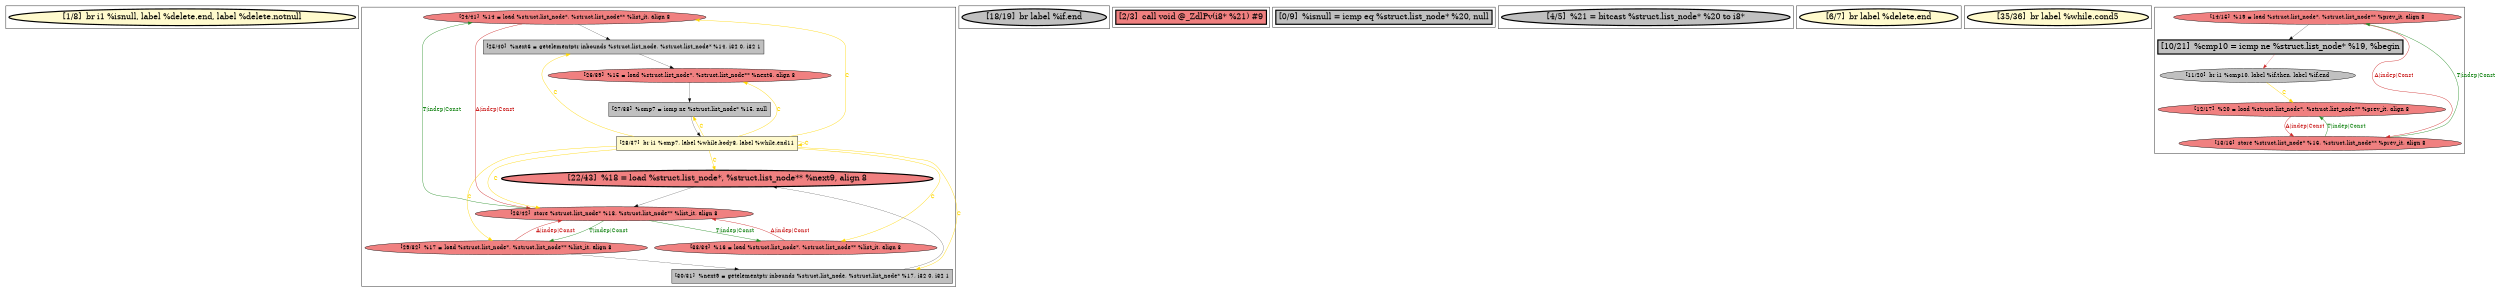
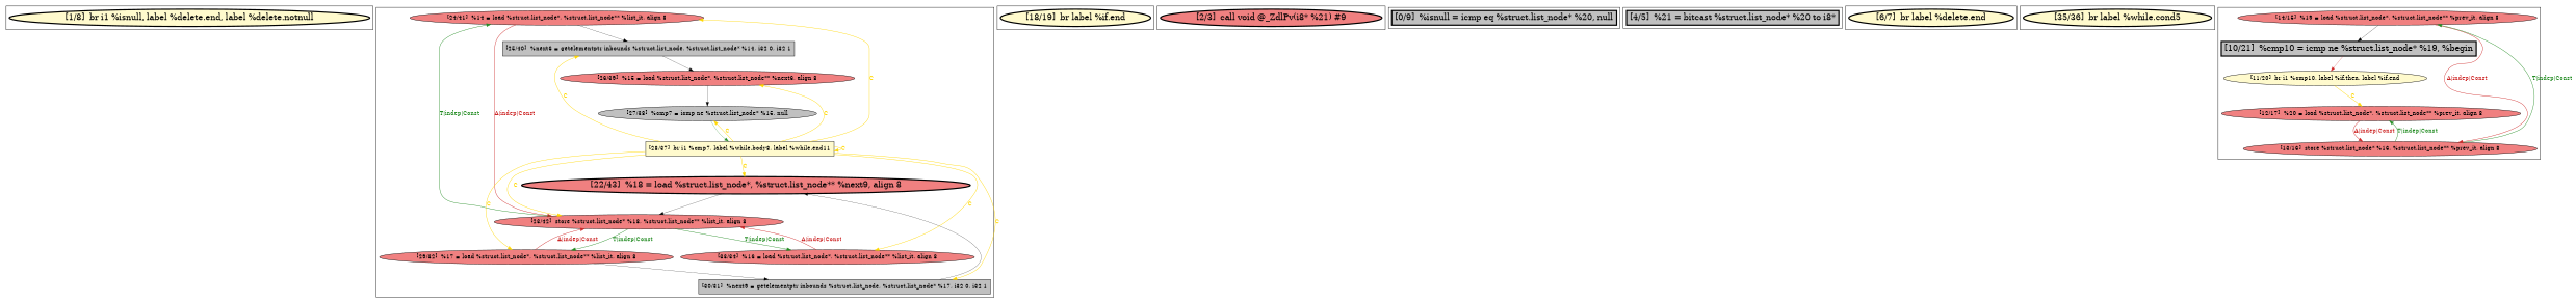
  digraph {
    node [fillcolor=lightcoral shape=ellipse style=filled]
    edge [color=gold fontcolor=gold penwidth=1.0 style=solid]
    n1 [fillcolor=lemonchiffon fontsize=20 label="[1/8]  br i1 %isnull, label %delete.end, label %delete.notnull" penwidth=3.0]
    n2 [label="[24/41]  %14 = load %struct.list_node*, %struct.list_node** %list_it, align 8"]
    n3 [fillcolor=grey label="[25/40]  %next6 = getelementptr inbounds %struct.list_node, %struct.list_node* %14, i32 0, i32 1" shape=rectangle]
    n4 [label="[23/42]  store %struct.list_node* %18, %struct.list_node** %list_it, align 8"]
    n5 [label="[29/32]  %17 = load %struct.list_node*, %struct.list_node** %list_it, align 8"]
    n6 [fillcolor=grey label="[30/31]  %next9 = getelementptr inbounds %struct.list_node, %struct.list_node* %17, i32 0, i32 1" shape=rectangle]
    n7 [fillcolor=lemonchiffon label="[28/37]  br i1 %cmp7, label %while.body8, label %while.end11" shape=box]
    n8 [label="[26/39]  %15 = load %struct.list_node*, %struct.list_node** %next6, align 8"]
-   n9 [fillcolor=grey label="[27/38]  %cmp7 = icmp ne %struct.list_node* %15, null" shape=rectangle]
+   n9 [fillcolor=grey label="[27/38]  %cmp7 = icmp ne %struct.list_node* %15, null"]
    n10 [label="[33/34]  %16 = load %struct.list_node*, %struct.list_node** %list_it, align 8"]
    n11 [fontsize=20 label="[22/43]  %18 = load %struct.list_node*, %struct.list_node** %next9, align 8" penwidth=3.0]
-   n12 [fillcolor=grey fontsize=20 label="[18/19]  br label %if.end" penwidth=3.0]
-   n13 [fontsize=20 label="[2/3]  call void @_ZdlPv(i8* %21) #9" penwidth=3.0 shape=box]
+   n12 [fillcolor=lemonchiffon fontsize=20 label="[18/19]  br label %if.end" penwidth=3.0]
+   n13 [fontsize=20 label="[2/3]  call void @_ZdlPv(i8* %21) #9" penwidth=3.0]
    n14 [fillcolor=grey fontsize=20 label="[0/9]  %isnull = icmp eq %struct.list_node* %20, null" penwidth=3.0 shape=rectangle]
-   n15 [fillcolor=grey fontsize=20 label="[4/5]  %21 = bitcast %struct.list_node* %20 to i8*" penwidth=3.0]
+   n15 [fillcolor=grey fontsize=20 label="[4/5]  %21 = bitcast %struct.list_node* %20 to i8*" penwidth=3.0 shape=rectangle]
    n16 [fillcolor=lemonchiffon fontsize=20 label="[6/7]  br label %delete.end" penwidth=3.0]
    n17 [fillcolor=lemonchiffon fontsize=20 label="[35/36]  br label %while.cond5" penwidth=3.0]
    n18 [label="[14/15]  %19 = load %struct.list_node*, %struct.list_node** %prev_it, align 8"]
    n19 [fillcolor=grey fontsize=20 label="[10/21]  %cmp10 = icmp ne %struct.list_node* %19, %begin" penwidth=3.0 shape=rectangle]
    n20 [label="[13/16]  store %struct.list_node* %16, %struct.list_node** %prev_it, align 8"]
-   n21 [fillcolor=grey label="[11/20]  br i1 %cmp10, label %if.then, label %if.end"]
+   n21 [fillcolor=lemonchiffon label="[11/20]  br i1 %cmp10, label %if.then, label %if.end"]
    n22 [label="[12/17]  %20 = load %struct.list_node*, %struct.list_node** %prev_it, align 8"]
    subgraph cluster_1 {
      n1
    }
    subgraph cluster_2 {
      n2
      n3
      n4
      n5
      n6
      n7
      n8
      n9
      n10
      n11
    }
    subgraph cluster_3 {
      n12
    }
    subgraph cluster_4 {
      n13
    }
    subgraph cluster_5 {
      n14
    }
    subgraph cluster_6 {
      n15
    }
    subgraph cluster_7 {
      n16
    }
    subgraph cluster_8 {
      n17
    }
    subgraph cluster_9 {
      n18
      n19
      n20
      n21
      n22
    }
    n2 -> n3 [color=black fontcolor=black penwidth=0.5]
    n2 -> n4 [color=firebrick3 fontcolor=firebrick3 label="A|indep|Const"]
    n3 -> n8 [color=black fontcolor=black penwidth=0.5]
    n4 -> n2 [color=forestgreen fontcolor=forestgreen label="T|indep|Const"]
    n4 -> n5 [color=forestgreen fontcolor=forestgreen label="T|indep|Const"]
    n4 -> n10 [color=forestgreen fontcolor=forestgreen label="T|indep|Const"]
    n5 -> n4 [color=firebrick3 fontcolor=firebrick3 label="A|indep|Const"]
    n5 -> n6 [color=black fontcolor=black penwidth=0.5]
    n6 -> n11 [color=black fontcolor=black penwidth=0.5]
    n7 -> n2 [label=C]
    n7 -> n3 [label=C]
    n7 -> n4 [label=C]
    n7 -> n5 [label=C]
    n7 -> n6 [label=C]
    n7 -> n7 [label=C]
    n7 -> n8 [label=C]
    n7 -> n9 [label=C]
    n7 -> n10 [label=C]
    n7 -> n11 [label=C]
    n8 -> n9 [color=black fontcolor=black penwidth=0.5]
-   n9 -> n7 [color=black fontcolor=black penwidth=0.5]
+   n9 -> n7 [color=forestgreen fontcolor=black penwidth=0.5]
    n10 -> n4 [color=firebrick3 fontcolor=firebrick3 label="A|indep|Const"]
    n11 -> n4 [color=black fontcolor=black penwidth=0.5]
    n18 -> n19 [color=black fontcolor=black penwidth=0.5]
    n18 -> n20 [color=firebrick3 fontcolor=firebrick3 label="A|indep|Const"]
    n19 -> n21 [color=firebrick3 fontcolor=black penwidth=0.5]
    n20 -> n18 [color=forestgreen fontcolor=forestgreen label="T|indep|Const"]
    n20 -> n22 [color=forestgreen fontcolor=forestgreen label="T|indep|Const"]
    n21 -> n22 [label=C]
    n22 -> n20 [color=firebrick3 fontcolor=firebrick3 label="A|indep|Const"]
  }
